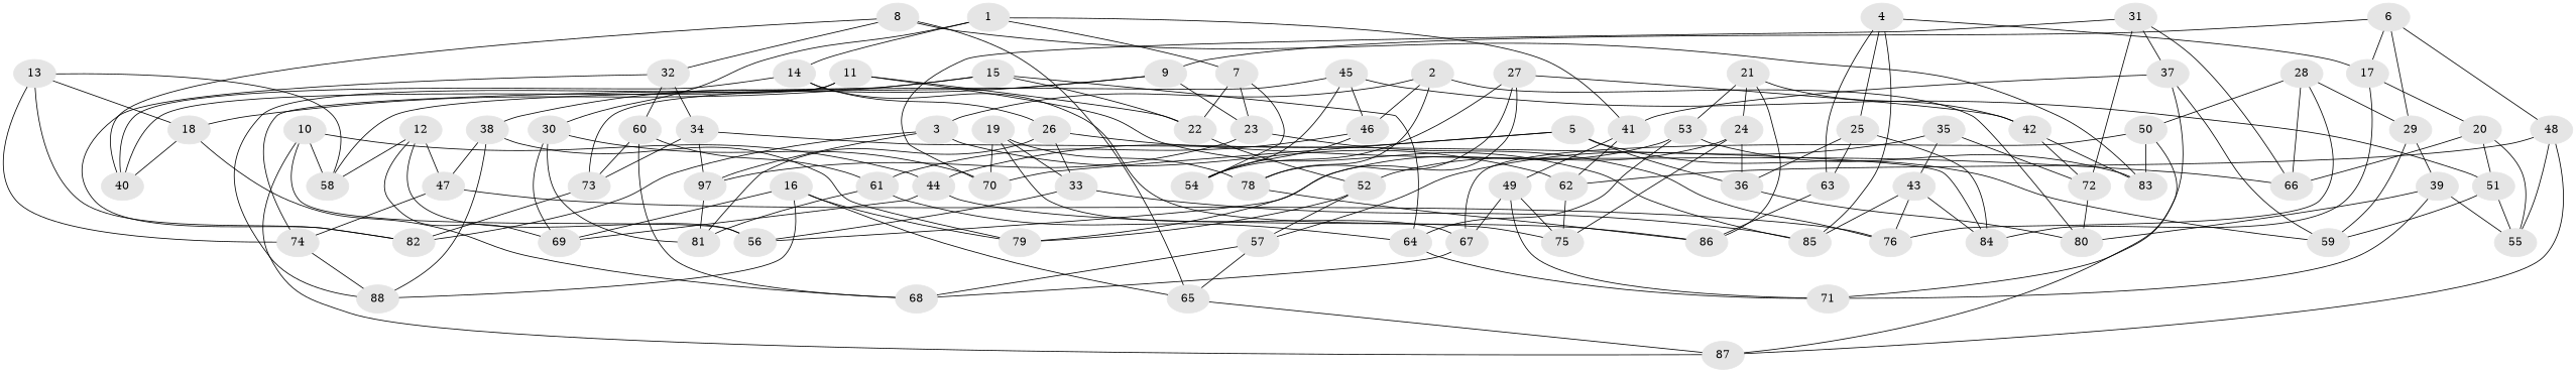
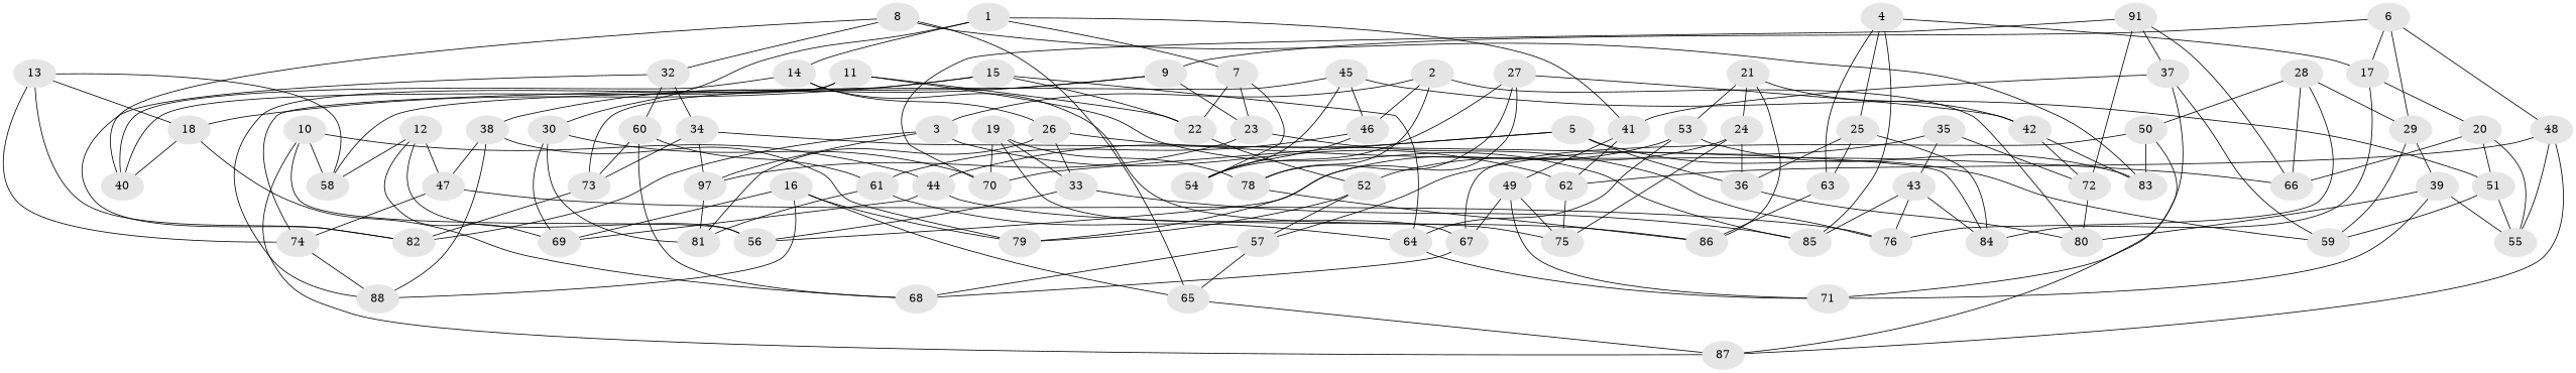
  graph {
    node [color=gray90 style=filled]
    1
    7
    14
    30
    41
    22
    23
    54
    40
    26
    75
    70
    69
    81
    62
    49
    2
    3
    46
    78
    80
    n22 [label=97]
    82
    61
    86
    4
    17
    25
    63
    85
    20
    84
    36
    5
    44
    59
    6
    9
    29
    48
    38
    58
    39
    87
    55
    52
    76
    8
    32
    65
    83
    34
    60
    88
    47
    79
    10
    56
    11
    12
    74
    13
    18
    68
    33
    66
    15
    64
    71
    16
    51
    19
    67
    21
    24
    42
    53
    72
    57
    27
    28
    50
-   31
+   31 [label=91]
    37
    73
    35
    43
    45
    1 -- 7
    1 -- 14
    1 -- 30
    1 -- 41
    7 -- 22
    7 -- 23
    7 -- 54
    14 -- 40
    14 -- 26
    14 -- 75
    30 -- 70
    30 -- 69
    30 -- 81
    41 -- 62
    41 -- 49
    22 -- 52
    23 -- n22
    23 -- 76
    26 -- 81
    26 -- 33
    26 -- 66
    62 -- 75
    49 -- 75
    49 -- 71
    49 -- 67
    2 -- 3
    2 -- 46
    2 -- 78
    2 -- 80
    3 -- 62
    3 -- n22
    3 -- 82
    46 -- 54
    46 -- 61
    78 -- 86
    n22 -- 81
    61 -- 81
    61 -- 64
    4 -- 17
    4 -- 25
    4 -- 63
    4 -- 85
    17 -- 20
    17 -- 84
    25 -- 63
    25 -- 84
    25 -- 36
    63 -- 86
    20 -- 55
    20 -- 66
    20 -- 51
    36 -- 80
    5 -- 70
    5 -- 36
    5 -- 44
    5 -- 59
    44 -- 69
    44 -- 86
    6 -- 17
    6 -- 9
    6 -- 29
    6 -- 48
    9 -- 23
    9 -- 38
    9 -- 58
    29 -- 59
    29 -- 39
    48 -- 62
    48 -- 87
    48 -- 55
    38 -- 88
    38 -- 47
    38 -- 79
    39 -- 80
    39 -- 55
    39 -- 71
    52 -- 79
    52 -- 57
    8 -- 40
    8 -- 32
    8 -- 65
    8 -- 83
    32 -- 82
    32 -- 34
    32 -- 60
    65 -- 87
    34 -- n22
    34 -- 84
    34 -- 73
    60 -- 61
    60 -- 68
    60 -- 73
    47 -- 76
    47 -- 74
    10 -- 44
    10 -- 58
    10 -- 87
    10 -- 56
    11 -- 22
    11 -- 40
    11 -- 85
    11 -- 88
    12 -- 69
    12 -- 58
    12 -- 47
    12 -- 56
    74 -- 88
    13 -- 82
    13 -- 58
    13 -- 74
    13 -- 18
    18 -- 40
    18 -- 68
    33 -- 85
    33 -- 56
    15 -- 22
    15 -- 74
    15 -- 18
    15 -- 64
    64 -- 71
    16 -- 69
    16 -- 65
    16 -- 88
    16 -- 79
    51 -- 59
    51 -- 55
    19 -- 70
    19 -- 78
    19 -- 33
    19 -- 67
    67 -- 68
    21 -- 86
    21 -- 24
    21 -- 42
    21 -- 53
    24 -- 75
    24 -- 36
    24 -- 52
    42 -- 83
    42 -- 72
    53 -- 83
    53 -- 56
    53 -- 64
    72 -- 80
    57 -- 65
    57 -- 68
    27 -- 54
    27 -- 78
    27 -- 79
    27 -- 42
    28 -- 29
    28 -- 76
    28 -- 66
    28 -- 50
    50 -- 87
    50 -- 83
    50 -- 67
    31 -- 70
    31 -- 66
    31 -- 72
    31 -- 37
    37 -- 41
    37 -- 59
    37 -- 71
    73 -- 82
    35 -- 72
    35 -- 57
    35 -- 43
    43 -- 85
    43 -- 84
    43 -- 76
    45 -- 54
    45 -- 46
    45 -- 51
    45 -- 73
  }
